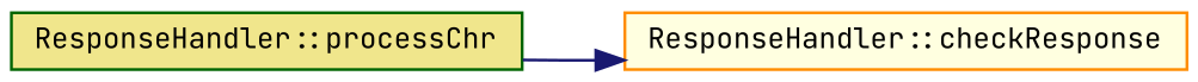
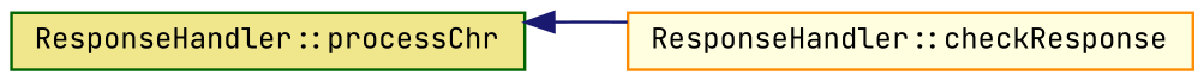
  digraph {
    rankdir=LR
    fontname="JetBrains Mono"
    node [fontname="JetBrains Mono" fontsize=10 shape=record style=filled]
    n1 [color=darkgreen fillcolor=khaki fontcolor=black height=0.2 label="ResponseHandler::processChr" width=0.4]
    n2 [color=darkorange fillcolor=lightyellow height=0.2 label="ResponseHandler::checkResponse" width=0.4]
-   n1 -> n2 [color=midnightblue fontname="JetBrains Mono" fontsize=10 labelfontname=Helvetica labelfontsize=10 style=solid]
+   n2 -> n1 [color=midnightblue fontname="JetBrains Mono" fontsize=10 labelfontname=Helvetica labelfontsize=10 style=solid]
  }
